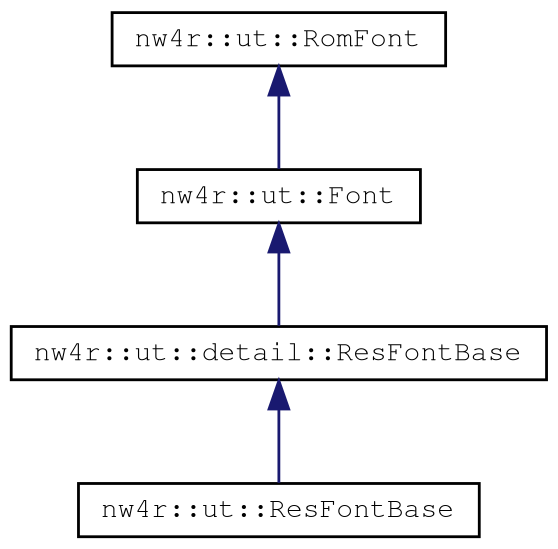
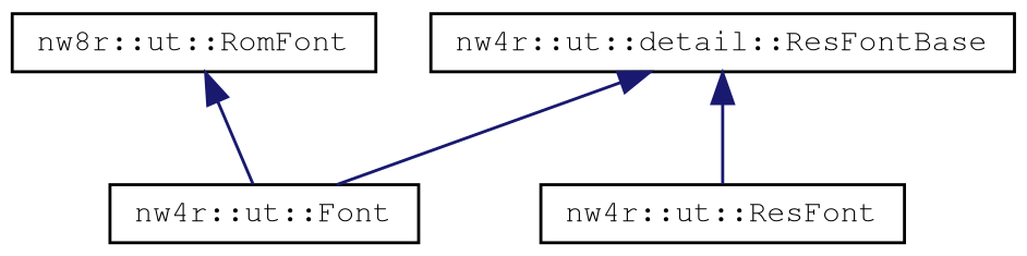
  digraph {
    rankdir=TB
    node [color=black fillcolor=white fontname=FreeMono fontsize=10 shape=record style=filled]
    edge [color=midnightblue dir=back fontname=FreeMono fontsize=10 labelfontname=FreeMono labelfontsize=10 style=solid]
    n1 [height=0.2 label="nw4r::ut::Font" width=0.4]
    n2 [height=0.2 label="nw4r::ut::detail::ResFontBase" width=0.4]
-   n3 [height=0.2 label="nw4r::ut::RomFont" width=0.4]
-   n4 [height=0.2 label="nw4r::ut::ResFontBase" width=0.4]
-   n1 -> n2
+   n3 [height=0.2 label="nw8r::ut::RomFont" width=0.4]
+   n4 [height=0.2 label="nw4r::ut::ResFont" width=0.4]
+   n2 -> n1
    n2 -> n4
    n3 -> n1
  }
